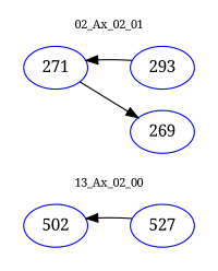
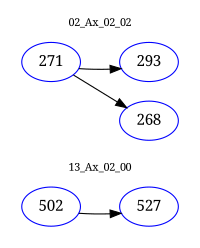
  digraph {
    fontname="Noto Serif"
    rankdir=LR
    node [color=blue fontname="Noto Serif"]
    edge [color=black fontname="Noto Serif"]
    n1 [label=502]
    n2 [label=527]
    n3 [label=271]
-   n4 [label=269]
+   n4 [label=268]
    n5 [label=293]
    subgraph cluster_1 {
      color=white
      fontsize=10
      label="13_Ax_02_00"
      n1
      n2
    }
    subgraph cluster_2 {
      color=white
      fontsize=10
-     label="02_Ax_02_01"
+     label="02_Ax_02_02"
      n3
      n4
      n5
    }
-   n2 -> n1
+   n1 -> n2
    n3 -> n4
-   n5 -> n3
+   n3 -> n5
  }
